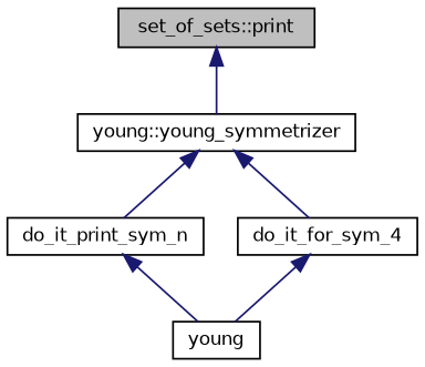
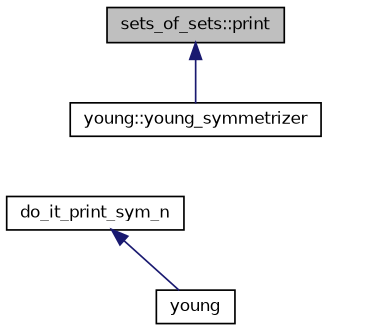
  digraph {
    rankdir=TB
    node [color=black fillcolor=white fontname=Helvetica fontsize=10 shape=record style=filled]
    edge [color=midnightblue dir=back fontname=Helvetica fontsize=10 labelfontname=Helvetica labelfontsize=10 style=solid]
-   n1 [fillcolor=grey75 fontcolor=black height=0.2 label="set_of_sets::print" width=0.4]
+   n1 [fillcolor=grey75 fontcolor=black height=0.2 label="sets_of_sets::print" width=0.4]
    n2 [height=0.2 label="young::young_symmetrizer" width=0.4]
    n3 [height=0.2 label=do_it_print_sym_n width=0.4]
-   n4 [height=0.2 label=do_it_for_sym_4 width=0.4]
    n5 [height=0.2 label=young width=0.4]
    n1 -> n2
-   n2 -> n3
-   n2 -> n4
    n3 -> n5
-   n4 -> n5
  }
